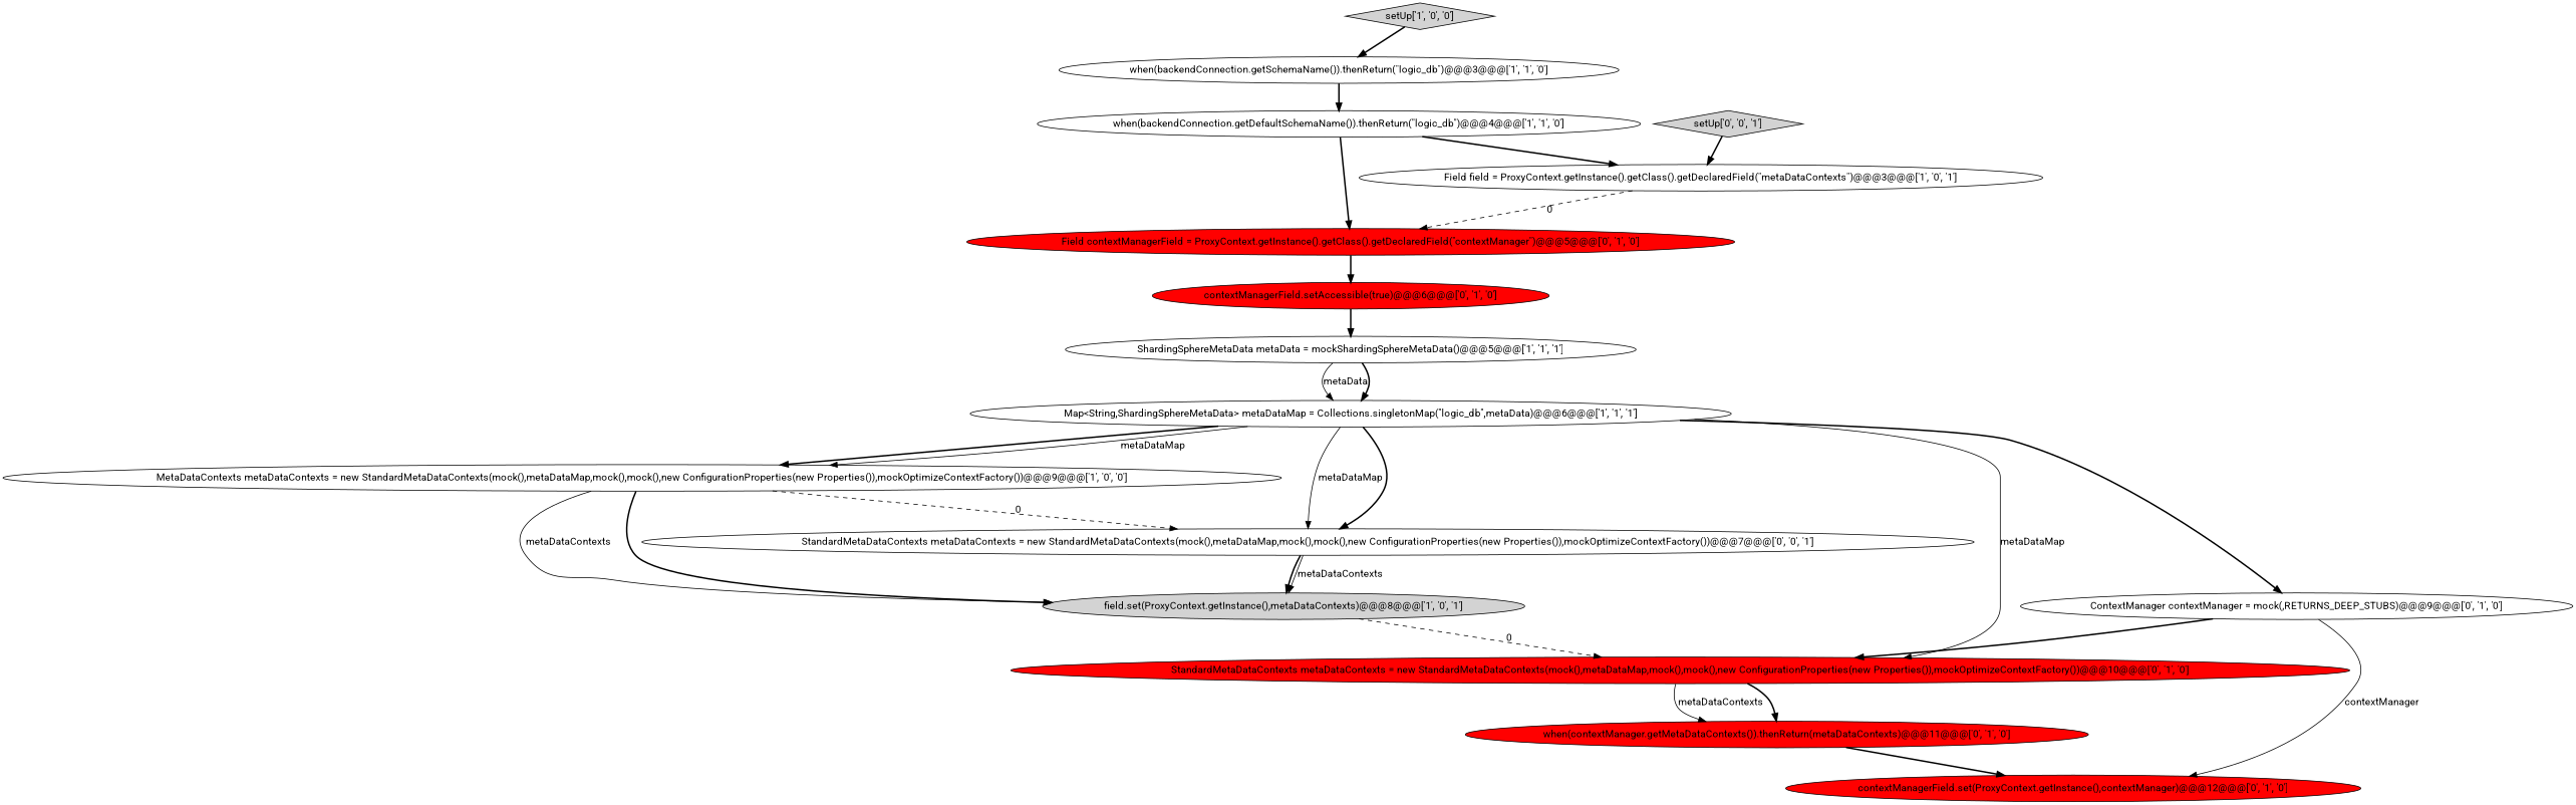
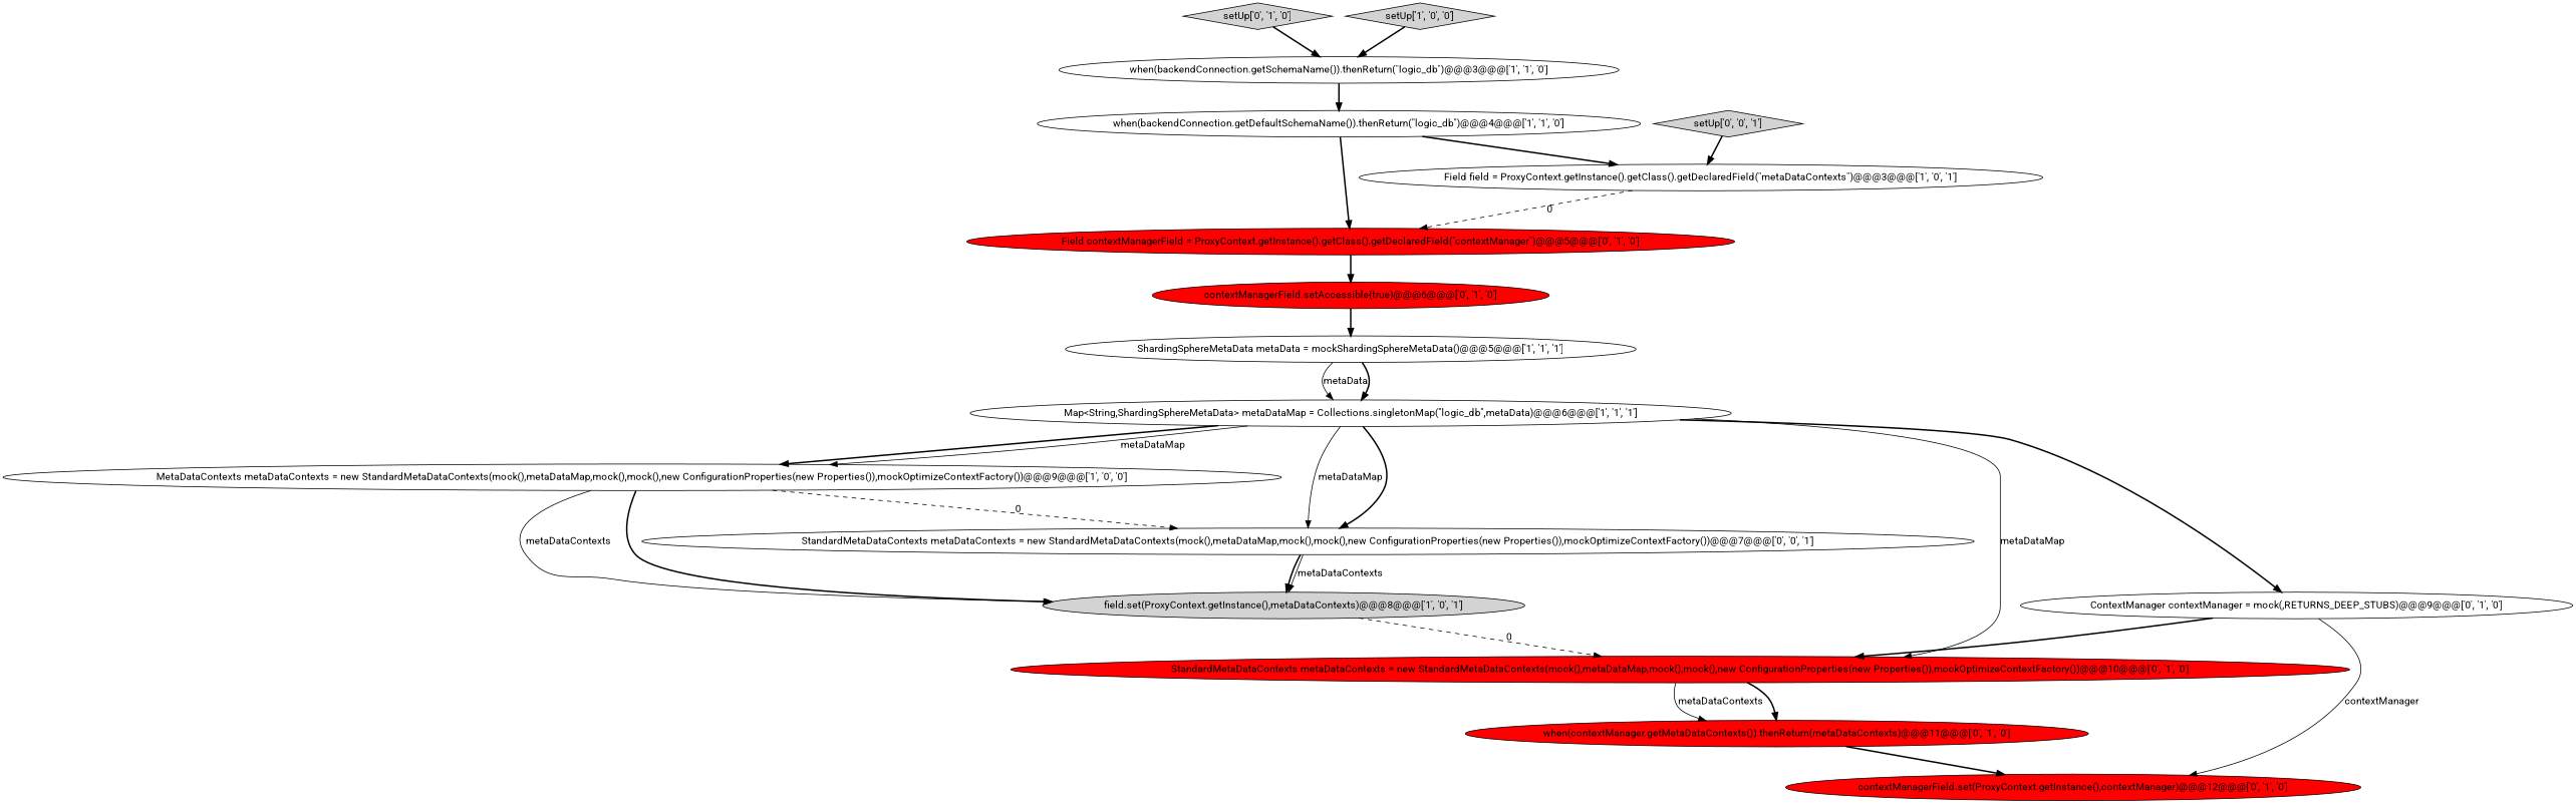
  digraph {
    fontname=Roboto
    node [fillcolor=white fontname=Roboto shape=ellipse style=filled]
    edge [fontname=Roboto style=bold]
    n1 [fillcolor=red label="contextManagerField.setAccessible(true)@@@6@@@['0', '1', '0']"]
    n2 [label="ShardingSphereMetaData metaData = mockShardingSphereMetaData()@@@5@@@['1', '1', '1']"]
    n3 [label="Map<String,ShardingSphereMetaData> metaDataMap = Collections.singletonMap(\"logic_db\",metaData)@@@6@@@['1', '1', '1']"]
    n4 [label="Field field = ProxyContext.getInstance().getClass().getDeclaredField(\"metaDataContexts\")@@@3@@@['1', '0', '1']"]
    n5 [fillcolor=red label="Field contextManagerField = ProxyContext.getInstance().getClass().getDeclaredField(\"contextManager\")@@@5@@@['0', '1', '0']"]
    n6 [label="when(backendConnection.getSchemaName()).thenReturn(\"logic_db\")@@@3@@@['1', '1', '0']"]
    n7 [label="when(backendConnection.getDefaultSchemaName()).thenReturn(\"logic_db\")@@@4@@@['1', '1', '0']"]
    n8 [fillcolor=lightgray label="setUp['0', '0', '1']" shape=diamond]
    n9 [label="MetaDataContexts metaDataContexts = new StandardMetaDataContexts(mock(),metaDataMap,mock(),mock(),new ConfigurationProperties(new Properties()),mockOptimizeContextFactory())@@@9@@@['1', '0', '0']"]
    n10 [label="StandardMetaDataContexts metaDataContexts = new StandardMetaDataContexts(mock(),metaDataMap,mock(),mock(),new ConfigurationProperties(new Properties()),mockOptimizeContextFactory())@@@7@@@['0', '0', '1']"]
    n11 [fillcolor=lightgray label="field.set(ProxyContext.getInstance(),metaDataContexts)@@@8@@@['1', '0', '1']"]
    n12 [fillcolor=red label="StandardMetaDataContexts metaDataContexts = new StandardMetaDataContexts(mock(),metaDataMap,mock(),mock(),new ConfigurationProperties(new Properties()),mockOptimizeContextFactory())@@@10@@@['0', '1', '0']"]
    n13 [fillcolor=red label="when(contextManager.getMetaDataContexts()).thenReturn(metaDataContexts)@@@11@@@['0', '1', '0']"]
    n14 [fillcolor=red label="contextManagerField.set(ProxyContext.getInstance(),contextManager)@@@12@@@['0', '1', '0']"]
    n15 [label="ContextManager contextManager = mock(,RETURNS_DEEP_STUBS)@@@9@@@['0', '1', '0']"]
+   n16 [fillcolor=lightgray label="setUp['0', '1', '0']" shape=diamond]
    n17 [fillcolor=lightgray label="setUp['1', '0', '0']" shape=diamond]
    n1 -> n2
    n2 -> n3 [label=metaData style=solid]
    n2 -> n3
    n3 -> n9
    n3 -> n9 [label=metaDataMap style=solid]
    n3 -> n10 [label=metaDataMap style=solid]
    n3 -> n10
    n3 -> n12 [label=metaDataMap style=solid]
    n3 -> n15
    n4 -> n5 [label=0 style=dashed]
    n5 -> n1
    n6 -> n7
    n7 -> n4
    n7 -> n5
    n8 -> n4
    n9 -> n10 [label=0 style=dashed]
    n9 -> n11 [label=metaDataContexts style=solid]
    n9 -> n11
    n10 -> n11
    n10 -> n11 [label=metaDataContexts style=solid]
    n11 -> n12 [label=0 style=dashed]
    n12 -> n13
    n12 -> n13 [label=metaDataContexts style=solid]
    n13 -> n14
    n15 -> n12
    n15 -> n14 [label=contextManager style=solid]
+   n16 -> n6
    n17 -> n6
  }
